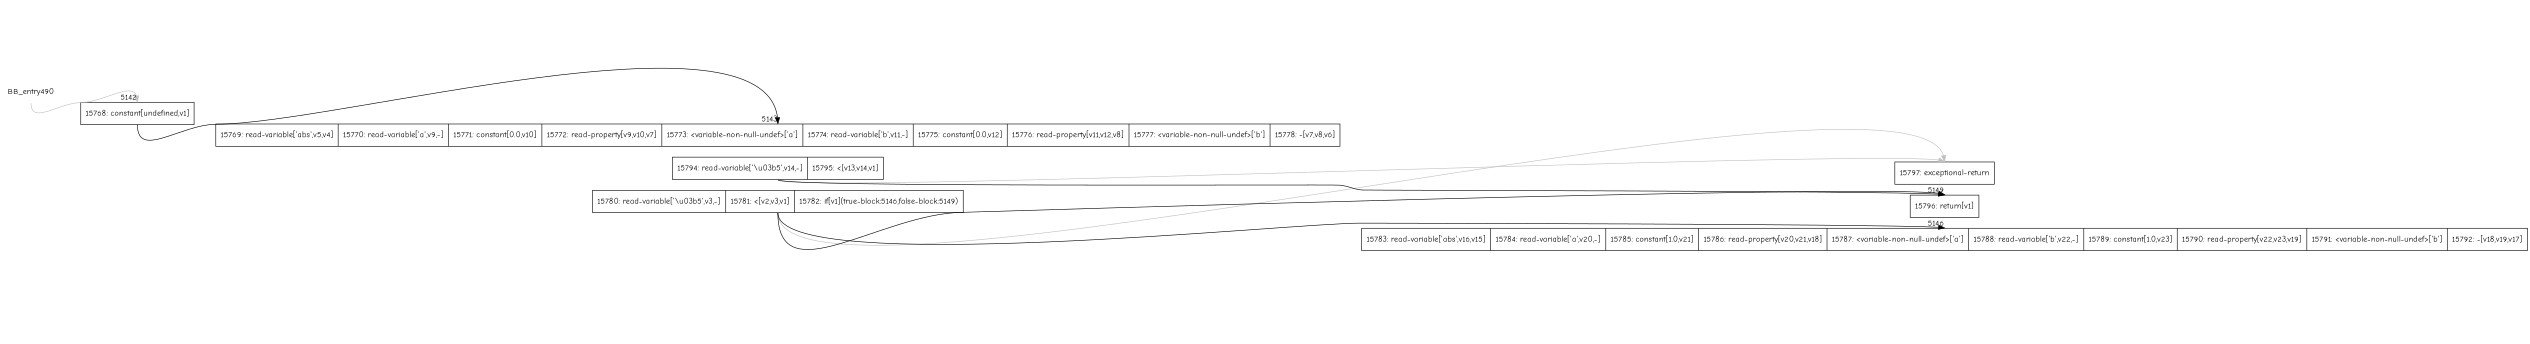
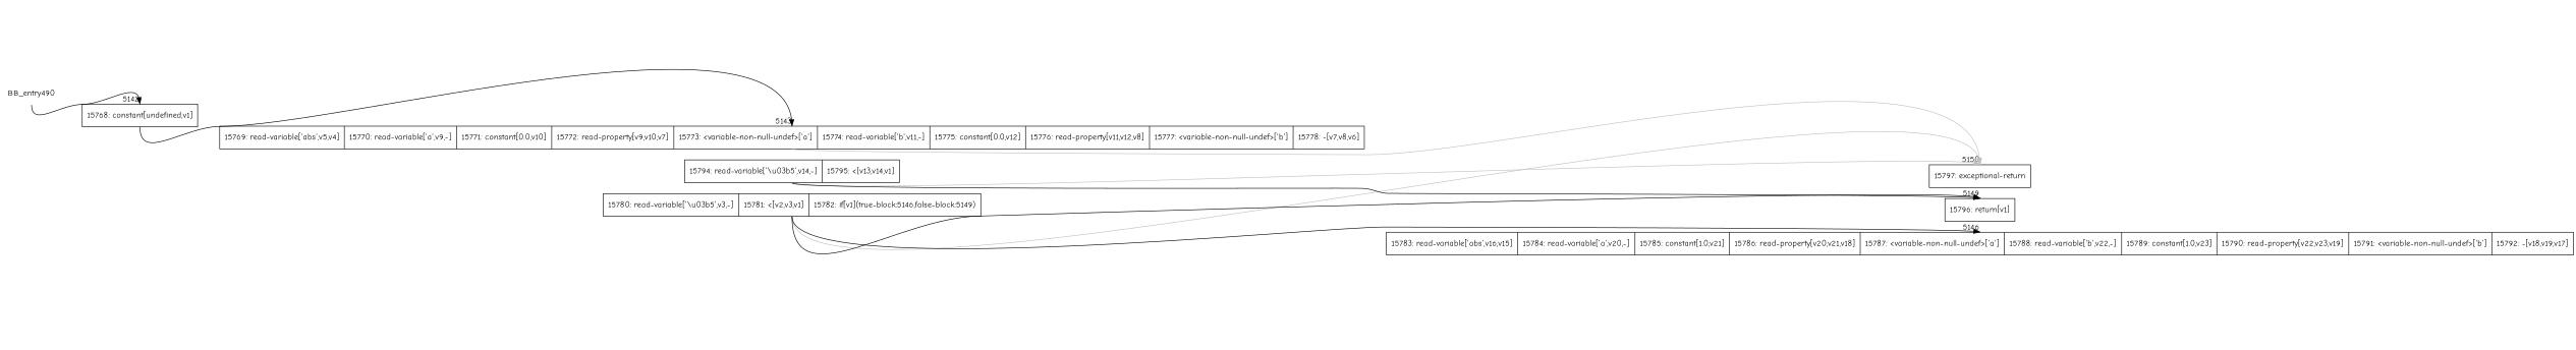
  digraph {
    fontname="Comic Neue"
    rankdir=LR
    node [fontname="Comic Neue" shape=record]
    edge [fontname="Comic Neue" headport=n tailport=s]
    n1 [label=BB_entry490 shape=none]
    n2 [label="{15768: constant[undefined,v1]}"]
    n3 [label="{15769: read-variable['abs',v5,v4]|15770: read-variable['a',v9,-]|15771: constant[0.0,v10]|15772: read-property[v9,v10,v7]|15773: \<variable-non-null-undef\>['a']|15774: read-variable['b',v11,-]|15775: constant[0.0,v12]|15776: read-property[v11,v12,v8]|15777: \<variable-non-null-undef\>['b']|15778: -[v7,v8,v6]}"]
    n4 [label="{15797: exceptional-return}"]
    n5 [label="{15780: read-variable['\\u03b5',v3,-]|15781: \<[v2,v3,v1]|15782: if[v1](true-block:5146,false-block:5149)}"]
    n6 [label="{15796: return[v1]}"]
    n7 [label="{15783: read-variable['abs',v16,v15]|15784: read-variable['a',v20,-]|15785: constant[1.0,v21]|15786: read-property[v20,v21,v18]|15787: \<variable-non-null-undef\>['a']|15788: read-variable['b',v22,-]|15789: constant[1.0,v23]|15790: read-property[v22,v23,v19]|15791: \<variable-non-null-undef\>['b']|15792: -[v18,v19,v17]}"]
    n8 [label="{15794: read-variable['\\u03b5',v14,-]|15795: \<[v13,v14,v1]}"]
-   n1 -> n2 [headlabel="    5142" color=gray]
+   n1 -> n2 [headlabel="    5142"]
    n2 -> n3 [headlabel="      5143"]
+   n3 -> n4 [color=gray headlabel="      5150"]
    n5 -> n4 [color=gray]
    n5 -> n6 [headlabel="      5149"]
    n5 -> n7 [headlabel="      5146"]
    n8 -> n4 [color=gray]
    n8 -> n6
  }
